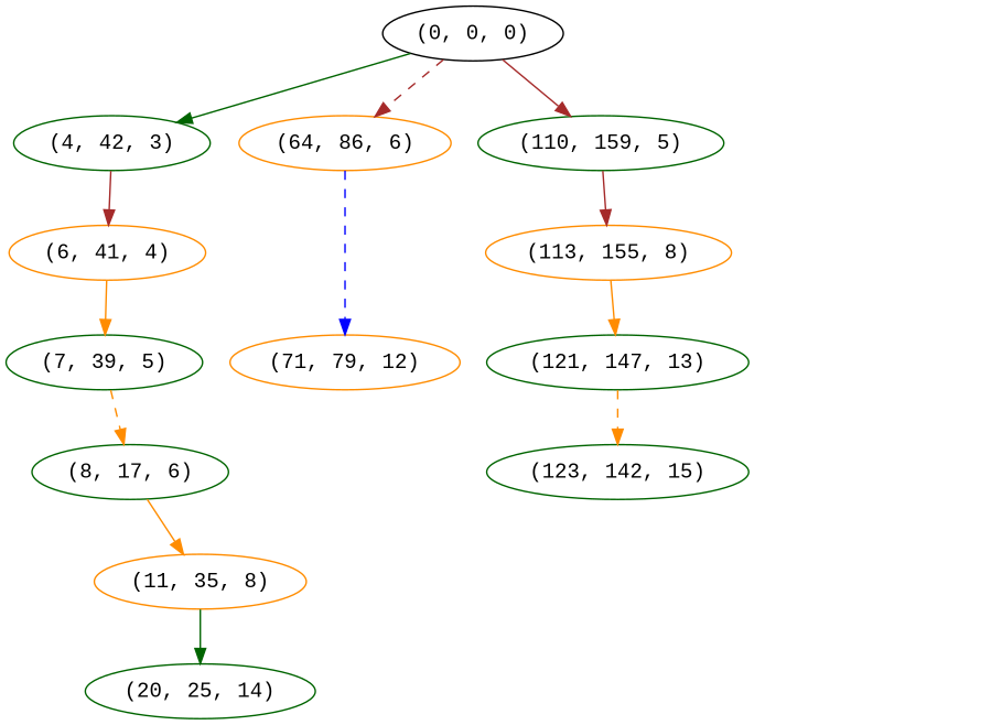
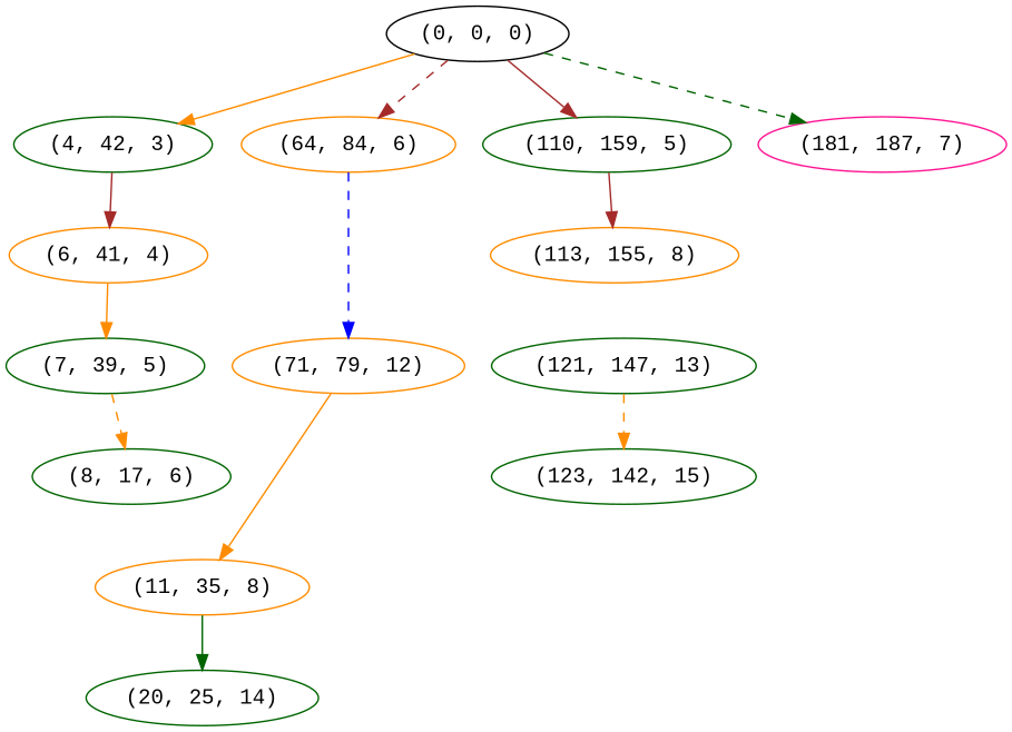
  digraph {
    fontname="Liberation Mono"
    node [color=darkgreen fontname="Liberation Mono"]
    edge [color=darkorange fontname="Liberation Mono" style=solid]
    "(0, 0, 0)" [color=black]
    "(4, 42, 3)"
-   "(64, 86, 6)" [color=darkorange]
+   "(64, 86, 6)" [color=darkorange label="(64, 84, 6)"]
    "(110, 159, 5)"
+   "(181, 187, 7)" [color=deeppink]
    "(6, 41, 4)" [color=darkorange]
    "(71, 79, 12)" [color=darkorange]
    "(113, 155, 8)" [color=darkorange]
    "(7, 39, 5)"
    n10 [label="(8, 17, 6)"]
    "(11, 35, 8)" [color=darkorange]
    "(20, 25, 14)"
    "(121, 147, 13)"
    "(123, 142, 15)"
-   "(0, 0, 0)" -> "(4, 42, 3)" [color=darkgreen]
+   "(0, 0, 0)" -> "(4, 42, 3)"
    "(0, 0, 0)" -> "(64, 86, 6)" [color=brown style=dashed]
    "(0, 0, 0)" -> "(110, 159, 5)" [color=brown]
+   "(0, 0, 0)" -> "(181, 187, 7)" [color=darkgreen style=dashed]
    "(4, 42, 3)" -> "(6, 41, 4)" [color=brown]
    "(64, 86, 6)" -> "(71, 79, 12)" [color=blue style=dashed]
    "(110, 159, 5)" -> "(113, 155, 8)" [color=brown]
    "(6, 41, 4)" -> "(7, 39, 5)"
-   "(113, 155, 8)" -> "(121, 147, 13)"
    "(7, 39, 5)" -> n10 [style=dashed]
-   n10 -> "(11, 35, 8)"
+   "(71, 79, 12)" -> "(11, 35, 8)"
    "(11, 35, 8)" -> "(20, 25, 14)" [color=darkgreen]
    "(121, 147, 13)" -> "(123, 142, 15)" [style=dashed]
  }
